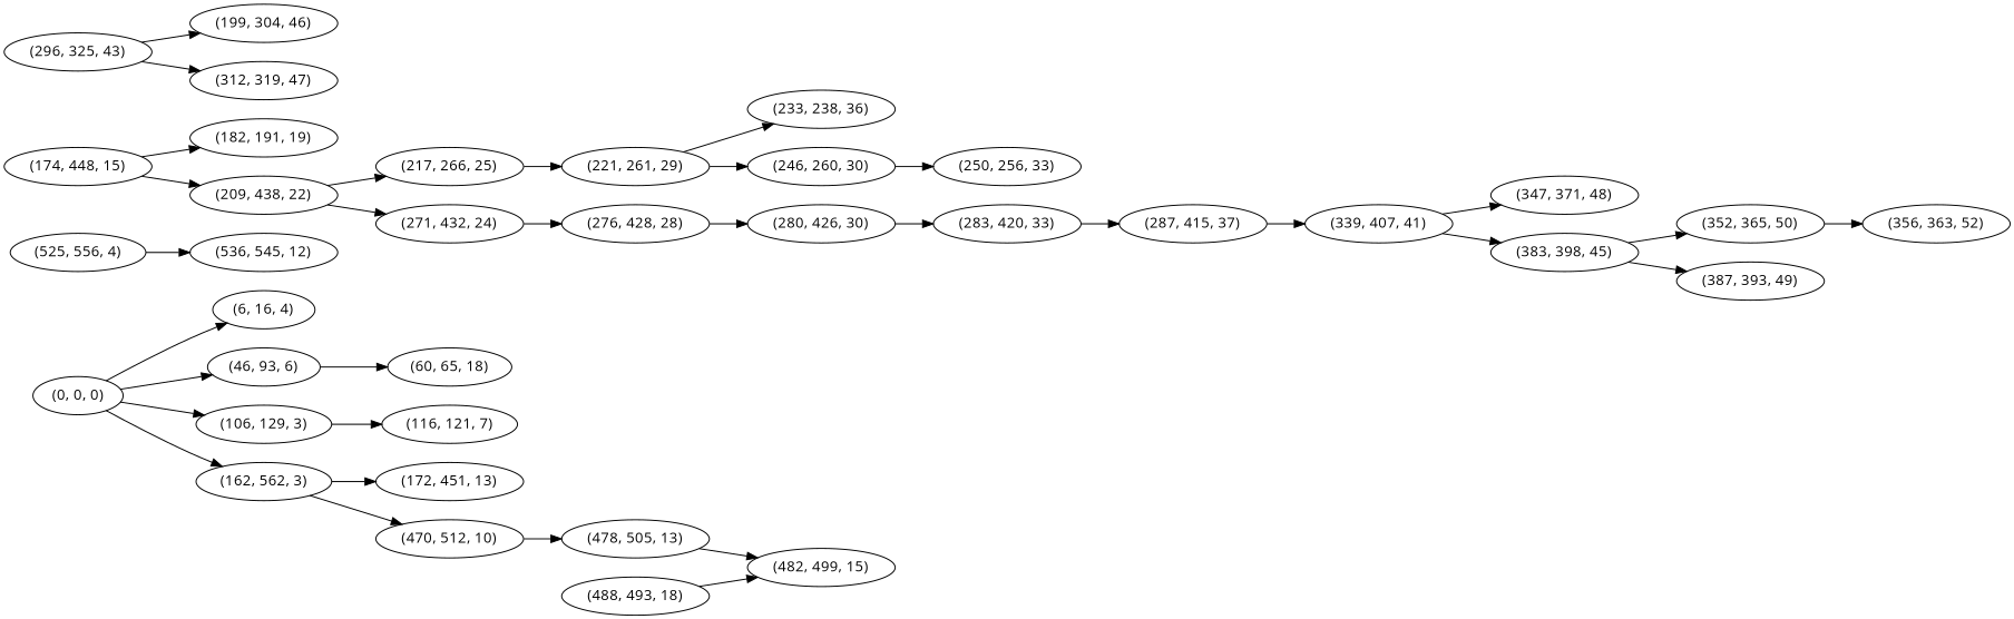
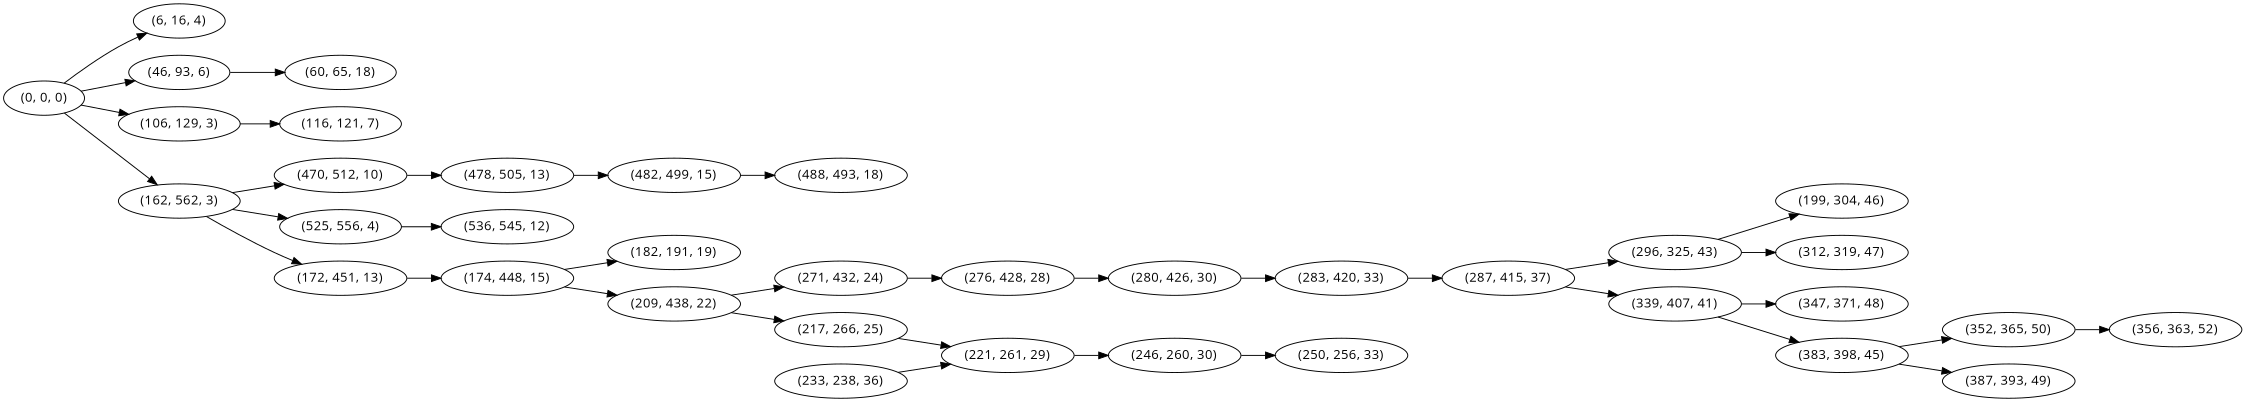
  digraph {
    fontname="Open Sans"
    rankdir=LR
    node [fontname="Open Sans"]
    edge [fontname="Open Sans"]
    "(0, 0, 0)"
    "(6, 16, 4)"
    "(46, 93, 6)"
    "(106, 129, 3)"
    "(162, 562, 3)"
    "(60, 65, 18)"
    "(116, 121, 7)"
    "(172, 451, 13)"
    "(470, 512, 10)"
    "(525, 556, 4)"
    "(174, 448, 15)"
    "(478, 505, 13)"
    "(536, 545, 12)"
    "(182, 191, 19)"
    "(209, 438, 22)"
    "(217, 266, 25)"
    "(271, 432, 24)"
    "(221, 261, 29)"
    "(276, 428, 28)"
    "(233, 238, 36)"
    "(246, 260, 30)"
    "(250, 256, 33)"
    "(280, 426, 30)"
    "(283, 420, 33)"
    "(287, 415, 37)"
    "(296, 325, 43)"
    "(339, 407, 41)"
    n28 [label="(199, 304, 46)"]
    "(312, 319, 47)"
    "(347, 371, 48)"
    "(383, 398, 45)"
    "(352, 365, 50)"
    "(387, 393, 49)"
    "(356, 363, 52)"
    "(482, 499, 15)"
    "(488, 493, 18)"
    "(0, 0, 0)" -> "(6, 16, 4)"
    "(0, 0, 0)" -> "(46, 93, 6)"
    "(0, 0, 0)" -> "(106, 129, 3)"
    "(0, 0, 0)" -> "(162, 562, 3)"
    "(46, 93, 6)" -> "(60, 65, 18)"
    "(106, 129, 3)" -> "(116, 121, 7)"
    "(162, 562, 3)" -> "(172, 451, 13)"
    "(162, 562, 3)" -> "(470, 512, 10)"
+   "(162, 562, 3)" -> "(525, 556, 4)"
+   "(172, 451, 13)" -> "(174, 448, 15)"
    "(470, 512, 10)" -> "(478, 505, 13)"
    "(525, 556, 4)" -> "(536, 545, 12)"
    "(174, 448, 15)" -> "(182, 191, 19)"
    "(174, 448, 15)" -> "(209, 438, 22)"
    "(478, 505, 13)" -> "(482, 499, 15)"
    "(209, 438, 22)" -> "(217, 266, 25)"
    "(209, 438, 22)" -> "(271, 432, 24)"
    "(217, 266, 25)" -> "(221, 261, 29)"
    "(271, 432, 24)" -> "(276, 428, 28)"
-   "(221, 261, 29)" -> "(233, 238, 36)"
+   "(233, 238, 36)" -> "(221, 261, 29)"
    "(221, 261, 29)" -> "(246, 260, 30)"
    "(276, 428, 28)" -> "(280, 426, 30)"
    "(246, 260, 30)" -> "(250, 256, 33)"
    "(280, 426, 30)" -> "(283, 420, 33)"
    "(283, 420, 33)" -> "(287, 415, 37)"
+   "(287, 415, 37)" -> "(296, 325, 43)"
    "(287, 415, 37)" -> "(339, 407, 41)"
    "(296, 325, 43)" -> n28
    "(296, 325, 43)" -> "(312, 319, 47)"
    "(339, 407, 41)" -> "(347, 371, 48)"
    "(339, 407, 41)" -> "(383, 398, 45)"
    "(383, 398, 45)" -> "(352, 365, 50)"
    "(383, 398, 45)" -> "(387, 393, 49)"
    "(352, 365, 50)" -> "(356, 363, 52)"
-   "(488, 493, 18)" -> "(482, 499, 15)"
+   "(482, 499, 15)" -> "(488, 493, 18)"
  }
